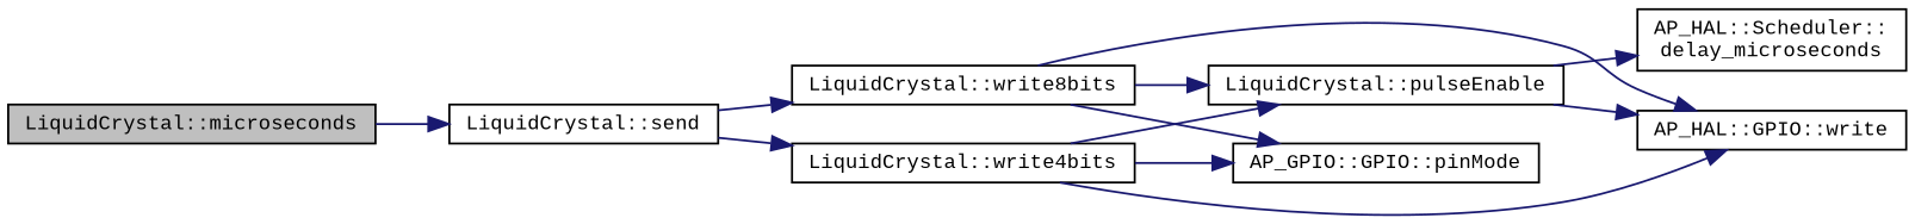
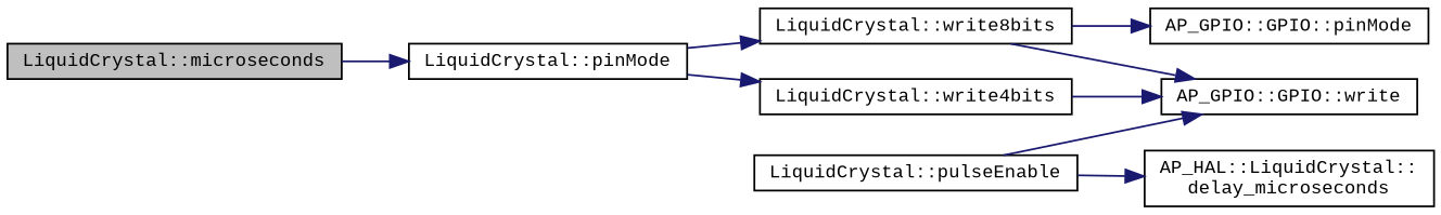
  digraph {
    fontname="Liberation Mono"
    rankdir=LR
    node [color=black fillcolor=white fontname="Liberation Mono" fontsize=10 shape=record style=filled]
    edge [color=midnightblue fontname="Liberation Mono" fontsize=10 labelfontname=Helvetica labelfontsize=10 style=solid]
    n1 [fillcolor=grey75 fontcolor=black height=0.2 label="LiquidCrystal::microseconds" width=0.4]
-   n2 [height=0.2 label="LiquidCrystal::send" width=0.4]
+   n2 [height=0.2 label="LiquidCrystal::pinMode" width=0.4]
    n3 [height=0.2 label="LiquidCrystal::write8bits" width=0.4]
    n4 [height=0.2 label="LiquidCrystal::write4bits" width=0.4]
-   n5 [height=0.2 label="AP_HAL::GPIO::write" width=0.4]
+   n5 [height=0.2 label="AP_GPIO::GPIO::write" width=0.4]
    n6 [height=0.2 label="AP_GPIO::GPIO::pinMode" width=0.4]
    n7 [height=0.2 label="LiquidCrystal::pulseEnable" width=0.4]
-   n8 [height=0.2 label="AP_HAL::Scheduler::\ldelay_microseconds" width=0.4]
+   n8 [height=0.2 label="AP_HAL::LiquidCrystal::\ldelay_microseconds" width=0.4]
    n1 -> n2
    n2 -> n3
    n2 -> n4
    n3 -> n5
    n3 -> n6
-   n3 -> n7
    n4 -> n5
-   n4 -> n6
-   n4 -> n7
    n7 -> n5
    n7 -> n8
  }
